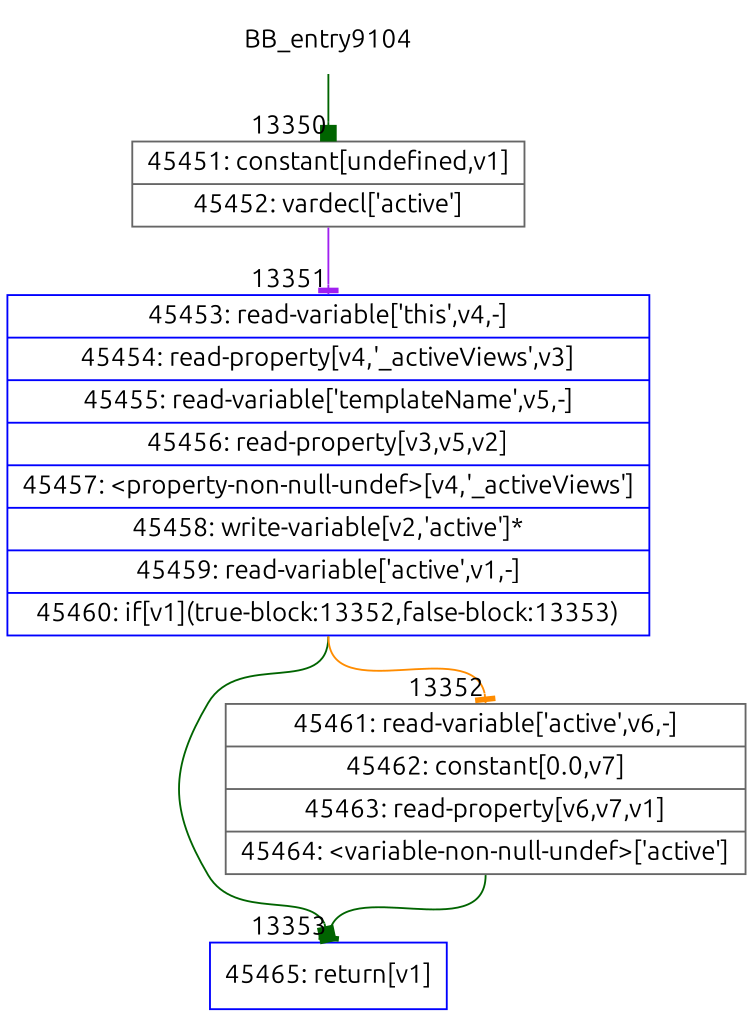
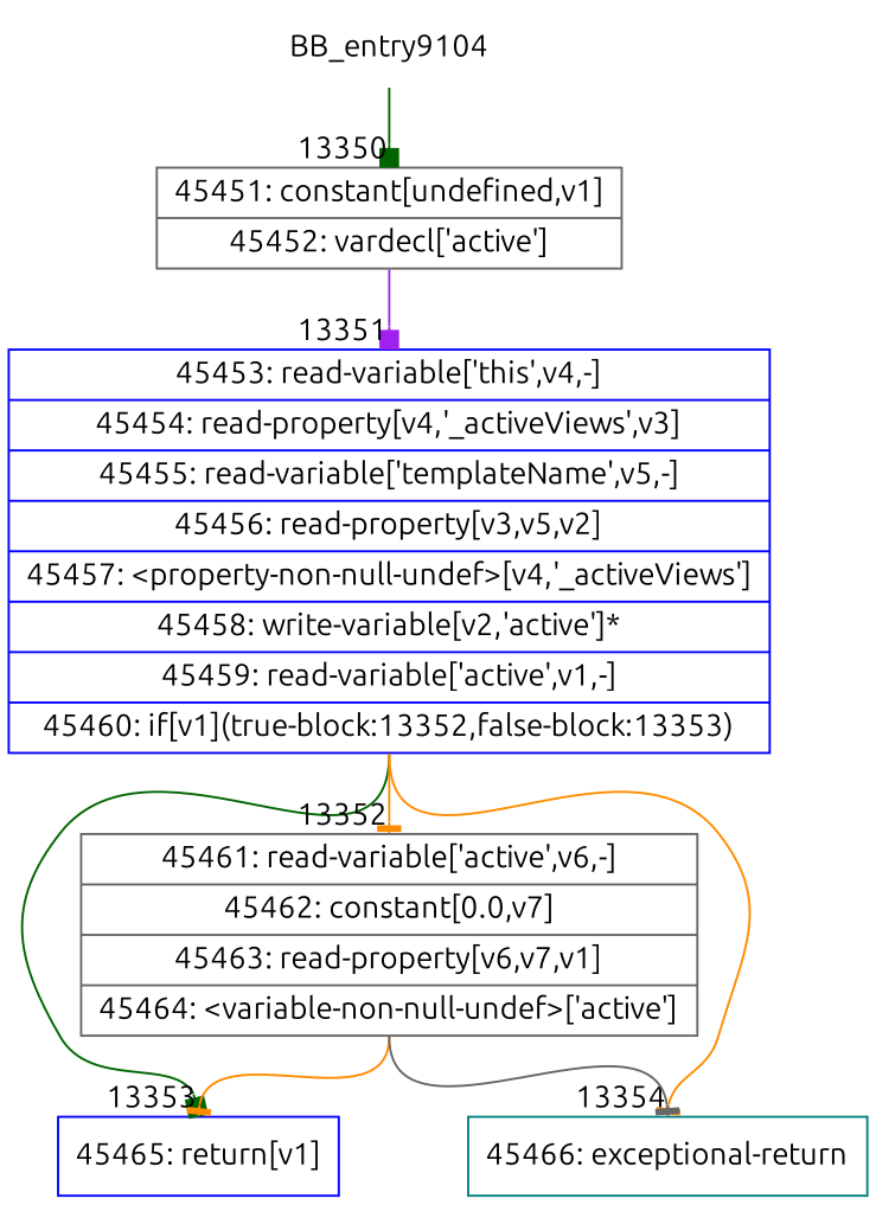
  digraph {
    fontname=Ubuntu
    rankdir=TD
    node [color=teal fontname=Ubuntu shape=record]
    edge [arrowhead=tee color=darkgreen fontname=Ubuntu headport=n tailport=s]
    n1 [label=BB_entry9104 shape=none]
    n2 [color=gray40 label="{45451: constant[undefined,v1]|45452: vardecl['active']}"]
    n3 [color=blue label="{45453: read-variable['this',v4,-]|45454: read-property[v4,'_activeViews',v3]|45455: read-variable['templateName',v5,-]|45456: read-property[v3,v5,v2]|45457: \<property-non-null-undef\>[v4,'_activeViews']|45458: write-variable[v2,'active']*|45459: read-variable['active',v1,-]|45460: if[v1](true-block:13352,false-block:13353)}"]
    n4 [color=blue label="{45465: return[v1]}"]
    n5 [color=gray40 label="{45461: read-variable['active',v6,-]|45462: constant[0.0,v7]|45463: read-property[v6,v7,v1]|45464: \<variable-non-null-undef\>['active']}"]
+   n6 [label="{45466: exceptional-return}"]
    n1 -> n2 [arrowhead=box headlabel="    13350"]
-   n2 -> n3 [color=purple headlabel="      13351"]
+   n2 -> n3 [arrowhead=box color=purple headlabel="      13351"]
    n3 -> n4 [arrowhead=box headlabel="      13353"]
    n3 -> n5 [color=darkorange headlabel="      13352"]
-   n5 -> n4
+   n3 -> n6 [color=darkorange headlabel="      13354"]
+   n5 -> n4 [color=darkorange]
+   n5 -> n6 [color=gray40]
  }
